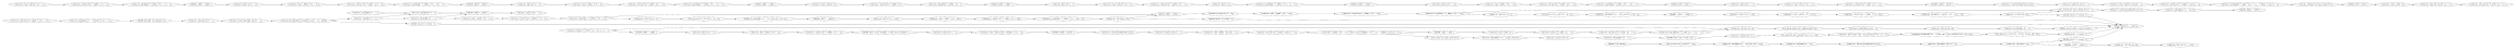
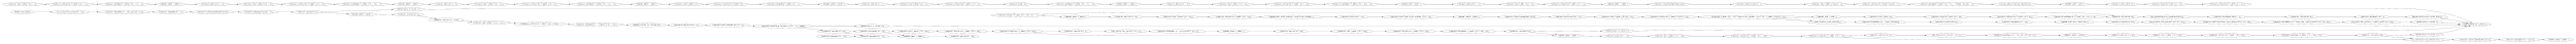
  digraph {
    fontname="Courier Prime"
    rankdir=LR
    node [fontname="Courier Prime"]
    edge [fontname="Courier Prime"]
    n1 [label="(<operator>.assignment,v4 = Curl_ccalloc(1, 336))"]
    n2 [label="(<operator>.assignment,v5 = v4)"]
    n3 [label="(<operator>.indirectIndexAccess,a1[188])"]
    n4 [label="(Curl_ccalloc,Curl_ccalloc(1, 336))"]
    n5 [label="(<operator>.assignment,a1[188] = v4)"]
    n6 [label="(<operator>.logicalNot,!v4)"]
    n7 [label="(RETURN,return 27;,return 27;)"]
    n8 [label="(UNKNOWN,_DWORD *,_DWORD *)"]
    n9 [label="(METHOD_RETURN,int __fastcall)"]
    n10 [label="(<operator>.indirection,*a1)"]
    n11 [label="(<operator>.assignment,v7 = *(_DWORD *)(*a1 + 1576))"]
    n12 [label="(UNKNOWN,unsigned int,unsigned int)"]
    n13 [label="(<operator>.subtraction,v7 - 8)"]
    n14 [label="(<operator>.assignment,v7 = 512)"]
    n15 [label="(<operator>.assignment,v8 = v7)"]
    n16 [label="(<operator>.indirection,*(_DWORD *)(*a1 + 1576))"]
+   n17 [label="(<operator>.cast,(_DWORD *)(*a1 + 1576))"]
    n18 [label="(<operator>.addition,*a1 + 1576)"]
    n19 [label="(<operator>.greaterThan,(unsigned int)(v7 - 8) > 0xFFB0)"]
    n20 [label="(RETURN,return 71;,return 71;)"]
    n21 [label="(<operator>.lessThan,v7 < 512)"]
    n22 [label="(<operator>.assignment,v8 = 512)"]
    n23 [label="(<operator>.cast,(unsigned int)(v7 - 8))"]
    n24 [label="(UNKNOWN,_DWORD *,_DWORD *)"]
    n25 [label="(<operator>.cast,(_DWORD *)(v4 + 328))"]
    n26 [label="(<operator>.addition,v4 + 328)"]
    n27 [label="(<operator>.logicalNot,!*(_DWORD *)(v4 + 328))"]
    n28 [label="(<operator>.addition,v8 + 4)"]
    n29 [label="(UNKNOWN,_DWORD *,_DWORD *)"]
    n30 [label="(Curl_ccalloc,Curl_ccalloc(1, v8 + 4))"]
    n31 [label="(<operator>.addition,v5 + 332)"]
    n32 [label="(<operator>.indirection,*(_DWORD *)(v4 + 328))"]
    n33 [label="(<operator>.assignment,v9 = Curl_ccalloc(1, v8 + 4))"]
    n34 [label="(UNKNOWN,_DWORD *,_DWORD *)"]
    n35 [label="(<operator>.addition,v5 + 328)"]
    n36 [label="(<operator>.assignment,*(_DWORD *)(v5 + 328) = v9)"]
    n37 [label="(<operator>.logicalNot,!v9)"]
    n38 [label="(RETURN,return 27;,return 27;)"]
    n39 [label="(<operator>.indirection,*(_DWORD *)(v5 + 328))"]
    n40 [label="(<operator>.cast,(_DWORD *)(v5 + 328))"]
    n41 [label="(<operator>.logicalNot,!*(_DWORD *)(v5 + 332))"]
    n42 [label="(<operator>.addition,v8 + 4)"]
    n43 [label="(Curl_conncontrol,Curl_conncontrol(a1, 1))"]
    n44 [label="(Curl_ccalloc,Curl_ccalloc(1, v8 + 4))"]
    n45 [label="(<operator>.indirectIndexAccess,a1[105])"]
    n46 [label="(<operator>.indirection,*(_DWORD *)(v5 + 332))"]
    n47 [label="(<operator>.cast,(_DWORD *)(v5 + 332))"]
    n48 [label="(<operator>.assignment,v10 = Curl_ccalloc(1, v8 + 4))"]
    n49 [label="(UNKNOWN,_DWORD *,_DWORD *)"]
    n50 [label="(<operator>.addition,v5 + 332)"]
    n51 [label="(<operator>.assignment,*(_DWORD *)(v5 + 332) = v10)"]
    n52 [label="(<operator>.logicalNot,!v10)"]
    n53 [label="(RETURN,return 27;,return 27;)"]
    n54 [label="(<operator>.indirection,*(_DWORD *)(v5 + 332))"]
    n55 [label="(<operator>.cast,(_DWORD *)(v5 + 332))"]
    n56 [label="(<operator>.assignment,v11 = a1[105])"]
    n57 [label="(UNKNOWN,_DWORD *,_DWORD *)"]
    n58 [label="(<operator>.assignment,*(_DWORD *)(v5 + 16) = a1)"]
    n59 [label="(UNKNOWN,_DWORD *,_DWORD *)"]
    n60 [label="(<operator>.addition,v5 + 324)"]
    n61 [label="(<operator>.indirection,*(_DWORD *)(v5 + 16))"]
    n62 [label="(<operator>.cast,(_DWORD *)(v5 + 16))"]
    n63 [label="(<operator>.assignment,*(_DWORD *)(v5 + 324) = v7)"]
    n64 [label="(UNKNOWN,_DWORD *,_DWORD *)"]
    n65 [label="(<operator>.addition,v5 + 20)"]
    n66 [label="(<operator>.indirection,*(_DWORD *)(v5 + 324))"]
    n67 [label="(<operator>.cast,(_DWORD *)(v5 + 324))"]
    n68 [label="(<operator>.assignment,*(_DWORD *)(v5 + 20) = v11)"]
    n69 [label="(UNKNOWN,_DWORD *,_DWORD *)"]
    n70 [label="(<operator>.cast,(_DWORD *)v5)"]
    n71 [label="(<operator>.indirection,*(_DWORD *)(v5 + 20))"]
    n72 [label="(<operator>.cast,(_DWORD *)(v5 + 20))"]
    n73 [label="(<operator>.assignment,*(_DWORD *)v5 = 0)"]
    n74 [label="(UNKNOWN,_DWORD *,_DWORD *)"]
    n75 [label="(<operator>.addition,v5 + 8)"]
    n76 [label="(<operator>.indirection,*(_DWORD *)v5)"]
    n77 [label="(<operator>.assignment,*(_DWORD *)(v5 + 8) = -100)"]
    n78 [label="(UNKNOWN,_DWORD *,_DWORD *)"]
    n79 [label="(<operator>.addition,v5 + 320)"]
    n80 [label="(<operator>.indirection,*(_DWORD *)(v5 + 8))"]
    n81 [label="(<operator>.minus,-100)"]
    n82 [label="(<operator>.cast,(_DWORD *)(v5 + 8))"]
    n83 [label="(<operator>.assignment,*(_DWORD *)(v5 + 320) = 512)"]
    n84 [label="(UNKNOWN,_WORD *,_WORD *)"]
    n85 [label="(<operator>.addition,v5 + 52)"]
    n86 [label="(<operator>.indirection,*(_DWORD *)(v5 + 320))"]
    n87 [label="(<operator>.cast,(_DWORD *)(v5 + 320))"]
    n88 [label="(<operator>.assignment,*(_WORD *)(v5 + 52) = *(_DWORD *)(a1[20] + 4))"]
    n89 [label="(tftp_set_timeouts,tftp_set_timeouts(v5))"]
    n90 [label="(UNKNOWN,_BYTE *,_BYTE *)"]
    n91 [label="(<operator>.indirection,*(_WORD *)(v5 + 52))"]
    n92 [label="(UNKNOWN,_DWORD *,_DWORD *)"]
    n93 [label="(<operator>.indirectIndexAccess,a1[20])"]
    n94 [label="(<operator>.cast,(_WORD *)(v5 + 52))"]
    n95 [label="(<operator>.indirection,*(_DWORD *)(a1[20] + 4))"]
    n96 [label="(<operator>.cast,(_DWORD *)(a1[20] + 4))"]
    n97 [label="(<operator>.addition,a1[20] + 4)"]
    n98 [label="(<operator>.cast,(_BYTE *)a1)"]
    n99 [label="(<operator>.equals,(*((_BYTE *)a1 + 591) & 2) == 0)"]
    n100 [label="(UNKNOWN,_DWORD *,_DWORD *)"]
    n101 [label="(<operator>.indirection,*a1)"]
    n102 [label="(<operator>.addition,v5 + 20)"]
    n103 [label="(Curl_pgrsStartNow,Curl_pgrsStartNow(*a1))"]
    n104 [label="(<operator>.indirection,*((_BYTE *)a1 + 591))"]
    n105 [label="(<operator>.addition,(_BYTE *)a1 + 591)"]
    n106 [label="(bind,bind(*(_DWORD *)(v5 + 20), (const struct sockaddr *)(v5 + 52), *(_DWORD *)(a1[20] + 16)))"]
    n107 [label="(_errno_location,_errno_location())"]
    n108 [label="(UNKNOWN,_BYTE *,_BYTE *)"]
    n109 [label="(<operator>.assignment,v12 = _errno_location())"]
    n110 [label="(<operator>.cast,(_BYTE *)a1)"]
    n111 [label="(<operator>.indirection,*(_DWORD *)(v5 + 20))"]
    n112 [label="(UNKNOWN,const struct sockaddr *,const struct sockaddr *)"]
    n113 [label="(<operator>.addition,v5 + 52)"]
    n114 [label="(<operator>.cast,(_DWORD *)(v5 + 20))"]
    n115 [label="(<operator>.cast,(const struct sockaddr *)(v5 + 52))"]
    n116 [label="(UNKNOWN,_DWORD *,_DWORD *)"]
    n117 [label="(<operator>.indirectIndexAccess,a1[20])"]
    n118 [label="(<operator>.indirection,*(_DWORD *)(a1[20] + 16))"]
    n119 [label="(<operator>.cast,(_DWORD *)(a1[20] + 16))"]
    n120 [label="(<operator>.addition,a1[20] + 16)"]
    n121 [label="(<operator>.indirection,*a1)"]
    n122 [label="(<operator>.assignment,v13 = *a1)"]
    n123 [label="(UNKNOWN,const char *,const char *)"]
    n124 [label="(<operator>.indirection,*v12)"]
    n125 [label="(<operator>.assignment,v14 = (const char *)Curl_strerror(*v12, v15, 128))"]
    n126 [label="(Curl_failf,Curl_failf(v13, \"bind() failed; %s\", v14))"]
    n127 [label="(RETURN,return 7;,return 7;)"]
    n128 [label="(<operator>.cast,(const char *)Curl_strerror(*v12, v15, 128))"]
    n129 [label="(Curl_strerror,Curl_strerror(*v12, v15, 128))"]
    n130 [label="(<operators>.assignmentOr,*((_BYTE *)a1 + 591) |= 2u)"]
    n131 [label="(<operator>.indirection,*((_BYTE *)a1 + 591))"]
    n132 [label="(<operator>.addition,(_BYTE *)a1 + 591)"]
    n133 [label="(<operator>.assignment,result = 0)"]
    n134 [label="(<operator>.indirection,*a2)"]
    n135 [label="(<operator>.assignment,*a2 = 1)"]
    n136 [label="(RETURN,return result;,return result;)"]
    n137 [label="(METHOD,tftp_connect)"]
    n1 -> n2
    n2 -> n3
    n3 -> n5
    n4 -> n1
    n5 -> n6
    n6 -> n7
    n6 -> n8
    n7 -> n9
    n8 -> n10
    n10 -> n18
    n11 -> n12
    n12 -> n13
    n13 -> n23
    n14 -> n15
    n15 -> n24
    n16 -> n11
+   n17 -> n16
+   n18 -> n17
    n19 -> n20
    n19 -> n21
    n20 -> n9
    n21 -> n15
    n21 -> n22
    n22 -> n24
    n22 -> n25
    n23 -> n19
    n24 -> n26
    n25 -> n32
    n27 -> n28
    n27 -> n29
    n28 -> n30
    n29 -> n31
    n30 -> n33
    n31 -> n47
    n32 -> n27
    n33 -> n34
    n34 -> n35
    n35 -> n40
    n36 -> n37
    n37 -> n29
    n37 -> n38
    n38 -> n9
    n39 -> n36
    n40 -> n39
    n41 -> n42
    n41 -> n43
    n42 -> n44
    n43 -> n45
    n44 -> n48
    n45 -> n56
    n46 -> n41
    n47 -> n46
    n48 -> n49
    n49 -> n50
    n50 -> n55
    n51 -> n52
    n52 -> n43
    n52 -> n53
    n53 -> n9
    n54 -> n51
    n55 -> n54
    n56 -> n57
    n58 -> n59
    n59 -> n60
    n60 -> n67
    n61 -> n58
    n62 -> n61
    n63 -> n64
    n64 -> n65
    n65 -> n72
    n66 -> n63
    n67 -> n66
    n68 -> n69
    n69 -> n70
    n70 -> n76
    n71 -> n68
    n72 -> n71
    n73 -> n74
    n74 -> n75
    n75 -> n82
    n76 -> n73
    n77 -> n78
    n78 -> n79
    n79 -> n87
    n80 -> n81
    n81 -> n77
    n82 -> n80
    n83 -> n84
    n84 -> n85
    n85 -> n94
    n86 -> n83
    n87 -> n86
    n88 -> n89
    n89 -> n90
    n90 -> n98
    n91 -> n92
    n92 -> n93
    n93 -> n97
    n94 -> n91
    n95 -> n88
    n96 -> n95
    n97 -> n96
    n98 -> n105
    n99 -> n100
    n99 -> n101
    n100 -> n102
    n101 -> n103
    n102 -> n114
    n103 -> n133
    n105 -> n104
    n106 -> n107
    n106 -> n108
    n107 -> n109
    n108 -> n110
    n109 -> n121
    n110 -> n132
    n111 -> n112
    n112 -> n113
    n113 -> n115
    n114 -> n111
    n115 -> n116
    n116 -> n117
    n117 -> n120
    n118 -> n106
    n119 -> n118
    n120 -> n119
    n121 -> n122
    n122 -> n123
    n123 -> n124
    n124 -> n129
    n125 -> n126
    n126 -> n127
    n127 -> n9
    n128 -> n125
    n129 -> n128
    n130 -> n101
    n131 -> n130
    n132 -> n131
    n133 -> n134
    n134 -> n135
    n135 -> n136
    n136 -> n9
    n137 -> n4
  }
